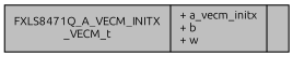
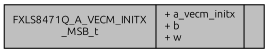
  digraph {
    rankdir=LR
    fontname=Ubuntu
-   n1 [color=black fillcolor=grey75 fontcolor=black fontname=Ubuntu fontsize=10 height=0.2 label="{FXLS8471Q_A_VECM_INITX\l_VECM_t\n|+ a_vecm_initx\l+ b\l+ w\l|}" shape=record style=filled width=0.4]
+   n1 [color=black fillcolor=grey75 fontcolor=black fontname=Ubuntu fontsize=10 height=0.2 label="{FXLS8471Q_A_VECM_INITX\l_MSB_t\n|+ a_vecm_initx\l+ b\l+ w\l|}" shape=record style=filled width=0.4]
  }
